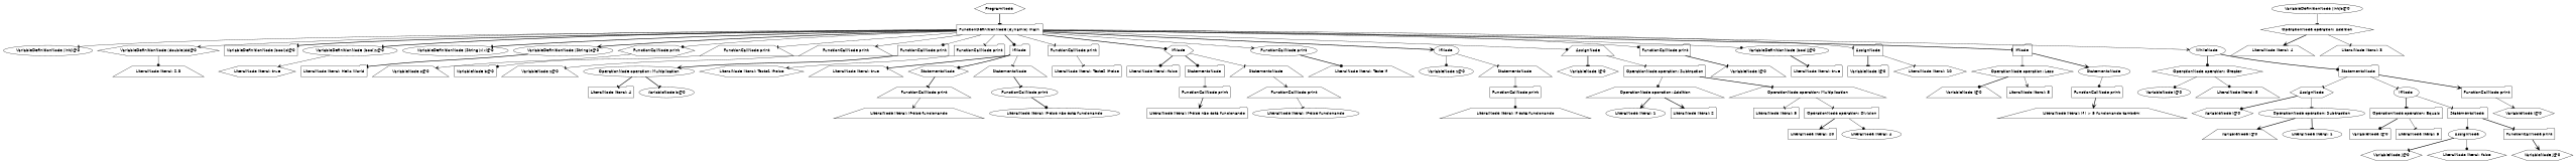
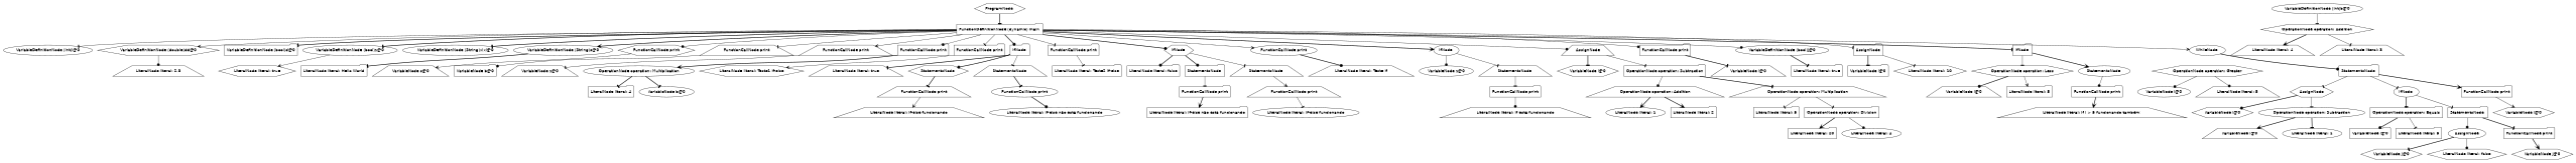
  digraph {
    fontname="DejaVu Sans"
    ordering=out
    node [fontname="DejaVu Sans" shape=folder]
    edge [arrowhead=tee fontname="DejaVu Sans" style=solid]
    n1 [label="ProgramNode " shape=hexagon]
    n2 [label="FunctionDefinitionNode (dynamic) main "]
    n3 [label="VariableDefinitionNode (int)i@0" shape=ellipse]
    n4 [label="VariableDefinitionNode (double)dd@0" shape=hexagon]
    n5 [label="VariableDefinitionNode (bool)d@0"]
    n6 [label="VariableDefinitionNode (bool)z@0" shape=ellipse]
    n7 [label="VariableDefinitionNode (String)xixi@0" shape=ellipse]
    n8 [label="VariableDefinitionNode (String)s@0" shape=ellipse]
    n9 [label="FunctionCallNode print" shape=hexagon]
    n10 [label="FunctionCallNode print" shape=trapezium]
    n11 [label="FunctionCallNode print" shape=trapezium]
    n12 [label="FunctionCallNode print"]
    n13 [label="FunctionCallNode print"]
    n14 [label="IfNode "]
    n15 [label="FunctionCallNode print"]
    n16 [label="IfNode " shape=hexagon]
    n17 [label="FunctionCallNode print" shape=ellipse]
    n18 [label="IfNode " shape=ellipse]
    n19 [label=AssignNode shape=trapezium]
    n20 [label="FunctionCallNode print"]
    n21 [label="VariableDefinitionNode (bool)j@0" shape=ellipse]
    n22 [label=AssignNode]
    n23 [label="IfNode "]
    n24 [label="WhileNode " shape=ellipse]
    n25 [label="VariableDefinitionNode (int)b@0" shape=ellipse]
    n26 [label="OperationNode operation: Addition" shape=hexagon]
    n27 [label="LiteralNode literal: 2.3" shape=trapezium]
    n28 [label="LiteralNode literal: true" shape=hexagon]
    n29 [label="LiteralNode literal: Hello World"]
    n30 [label="VariableNode s@0" shape=trapezium]
    n31 [label="VariableNode b@0"]
    n32 [label="VariableNode z@0" shape=trapezium]
    n33 [label="OperationNode operation: Multiplication" shape=ellipse]
    n34 [label="LiteralNode literal: Teste1 if-else" shape=hexagon]
    n35 [label="LiteralNode literal: true" shape=trapezium]
    n36 [label="StatementsNode " shape=hexagon]
    n37 [label="StatementsNode " shape=trapezium]
    n38 [label="LiteralNode literal: Teste2 if-else"]
    n39 [label="LiteralNode literal: false"]
    n40 [label="StatementsNode "]
    n41 [label="StatementsNode " shape=trapezium]
    n42 [label="LiteralNode literal: Teste if" shape=trapezium]
    n43 [label="VariableNode z@0" shape=ellipse]
    n44 [label="StatementsNode " shape=trapezium]
    n45 [label="VariableNode i@0" shape=hexagon]
    n46 [label="OperationNode operation: Subtraction"]
    n47 [label="VariableNode i@0" shape=trapezium]
    n48 [label="LiteralNode literal: true"]
    n49 [label="VariableNode i@0"]
    n50 [label="LiteralNode literal: 10" shape=hexagon]
    n51 [label="OperationNode operation: Less" shape=hexagon]
    n52 [label="StatementsNode " shape=ellipse]
    n53 [label="OperationNode operation: Greater" shape=hexagon]
    n54 [label="StatementsNode "]
    n55 [label="LiteralNode literal: 4" shape=trapezium]
    n56 [label="LiteralNode literal: 3" shape=trapezium]
    n57 [label="LiteralNode literal: 4"]
    n58 [label="VariableNode b@0" shape=ellipse]
    n59 [label="FunctionCallNode print" shape=trapezium]
    n60 [label="FunctionCallNode print" shape=ellipse]
    n61 [label="LiteralNode literal: If-else funcionando" shape=trapezium]
    n62 [label="LiteralNode literal: If-else não está funcionando" shape=ellipse]
    n63 [label="FunctionCallNode print"]
    n64 [label="FunctionCallNode print" shape=trapezium]
    n65 [label="LiteralNode literal: If-else não está funcionando"]
    n66 [label="LiteralNode literal: If-else funcionando" shape=ellipse]
    n67 [label="FunctionCallNode print"]
    n68 [label="LiteralNode literal: If está funcionando" shape=trapezium]
    n69 [label="OperationNode operation: Addition" shape=trapezium]
    n70 [label="OperationNode operation: Multiplication" shape=trapezium]
    n71 [label="LiteralNode literal: 1" shape=ellipse]
    n72 [label="LiteralNode literal: 2"]
    n73 [label="LiteralNode literal: 5"]
    n74 [label="OperationNode operation: Division"]
    n75 [label="LiteralNode literal: 20"]
    n76 [label="LiteralNode literal: 4" shape=ellipse]
    n77 [label="VariableNode i@0" shape=trapezium]
    n78 [label="LiteralNode literal: 5"]
    n79 [label="FunctionCallNode print"]
    n80 [label="LiteralNode literal: If i > 5 funcionando também!" shape=trapezium]
    n81 [label="VariableNode i@0" shape=ellipse]
    n82 [label="LiteralNode literal: 5" shape=trapezium]
    n83 [label=AssignNode shape=hexagon]
    n84 [label="IfNode " shape=ellipse]
    n85 [label="FunctionCallNode print"]
    n86 [label="VariableNode i@0" shape=hexagon]
    n87 [label="OperationNode operation: Subtraction" shape=ellipse]
    n88 [label="OperationNode operation: Equals"]
    n89 [label="StatementsNode "]
    n90 [label="VariableNode i@0" shape=hexagon]
    n91 [label="VariableNode i@0" shape=trapezium]
    n92 [label="LiteralNode literal: 1" shape=ellipse]
    n93 [label="VariableNode i@0"]
    n94 [label="LiteralNode literal: 5"]
    n95 [label=AssignNode shape=ellipse]
    n96 [label="FunctionCallNode print"]
    n97 [label="VariableNode j@0" shape=hexagon]
    n98 [label="LiteralNode literal: false" shape=hexagon]
    n99 [label="VariableNode j@0" shape=hexagon]
    n1 -> n2 [style=bold]
    n2 -> n3
    n2 -> n4 [arrowhead=vee]
    n2 -> n5 [style=bold]
    n2 -> n6 [style=bold]
    n2 -> n7 [style=bold]
    n2 -> n8 [arrowhead=vee style=bold]
    n2 -> n9 [arrowhead=dot]
    n2 -> n10
    n2 -> n11 [arrowhead=vee]
    n2 -> n12 [arrowhead=dot]
    n2 -> n13
    n2 -> n14 [arrowhead=dot style=bold]
    n2 -> n15
    n2 -> n16 [arrowhead=dot style=bold]
    n2 -> n17 [arrowhead=vee]
    n2 -> n18 [arrowhead=vee style=bold]
    n2 -> n19 [arrowhead=dot]
    n2 -> n20 [arrowhead=dot]
    n2 -> n21 [arrowhead=dot]
    n2 -> n22
    n2 -> n23 [style=bold]
    n2 -> n24 [arrowhead=vee]
    n4 -> n27 [arrowhead=dot]
    n6 -> n28 [arrowhead=vee]
    n8 -> n29 [style=bold]
    n9 -> n30 [arrowhead=vee]
    n10 -> n31 [arrowhead=dot]
    n11 -> n32
    n12 -> n33 [arrowhead=vee style=bold]
    n13 -> n34 [arrowhead=vee]
    n14 -> n35 [style=bold]
    n14 -> n36 [arrowhead=dot style=bold]
    n14 -> n37
    n15 -> n38
    n16 -> n39 [arrowhead=dot style=bold]
    n16 -> n40 [arrowhead=dot style=bold]
    n16 -> n41
    n17 -> n42 [arrowhead=dot style=bold]
    n18 -> n43 [arrowhead=dot]
    n18 -> n44
    n19 -> n45 [style=bold]
    n19 -> n46
    n20 -> n47 [style=bold]
    n21 -> n48 [style=bold]
    n22 -> n49 [style=bold]
    n22 -> n50
    n23 -> n51
    n23 -> n52 [arrowhead=vee style=bold]
-   n24 -> n53 [arrowhead=dot style=bold]
    n24 -> n54 [arrowhead=dot style=bold]
    n25 -> n26
    n26 -> n55 [arrowhead=vee style=bold]
    n26 -> n56
    n33 -> n57 [style=bold]
    n33 -> n58 [style=bold]
    n36 -> n59 [style=bold]
    n37 -> n60 [style=bold]
    n40 -> n63
    n41 -> n64 [arrowhead=vee]
    n44 -> n67
    n46 -> n69 [arrowhead=dot]
    n46 -> n70 [style=bold]
    n51 -> n77 [arrowhead=dot style=bold]
    n51 -> n78 [arrowhead=vee]
    n52 -> n79 [arrowhead=dot]
    n53 -> n81 [arrowhead=dot]
    n53 -> n82 [arrowhead=dot]
    n54 -> n83
    n54 -> n84
    n54 -> n85 [arrowhead=vee style=bold]
    n59 -> n61 [arrowhead=vee]
    n60 -> n62 [arrowhead=dot style=bold]
    n63 -> n65 [arrowhead=vee style=bold]
    n64 -> n66
    n67 -> n68 [arrowhead=dot]
    n69 -> n71 [arrowhead=vee style=bold]
    n69 -> n72 [arrowhead=vee style=bold]
    n70 -> n73
    n70 -> n74
    n74 -> n75 [arrowhead=vee style=bold]
    n74 -> n76 [arrowhead=dot]
    n79 -> n80 [arrowhead=vee style=bold]
    n83 -> n86 [arrowhead=dot style=bold]
    n83 -> n87
    n84 -> n88 [style=bold]
    n84 -> n89
    n85 -> n90 [arrowhead=vee]
    n87 -> n91 [arrowhead=vee style=bold]
    n87 -> n92 [style=bold]
    n88 -> n93 [arrowhead=dot style=bold]
    n88 -> n94
    n89 -> n95 [arrowhead=dot]
    n89 -> n96 [style=bold]
    n95 -> n97 [style=bold]
    n95 -> n98 [arrowhead=dot]
    n96 -> n99 [arrowhead=vee style=bold]
  }
